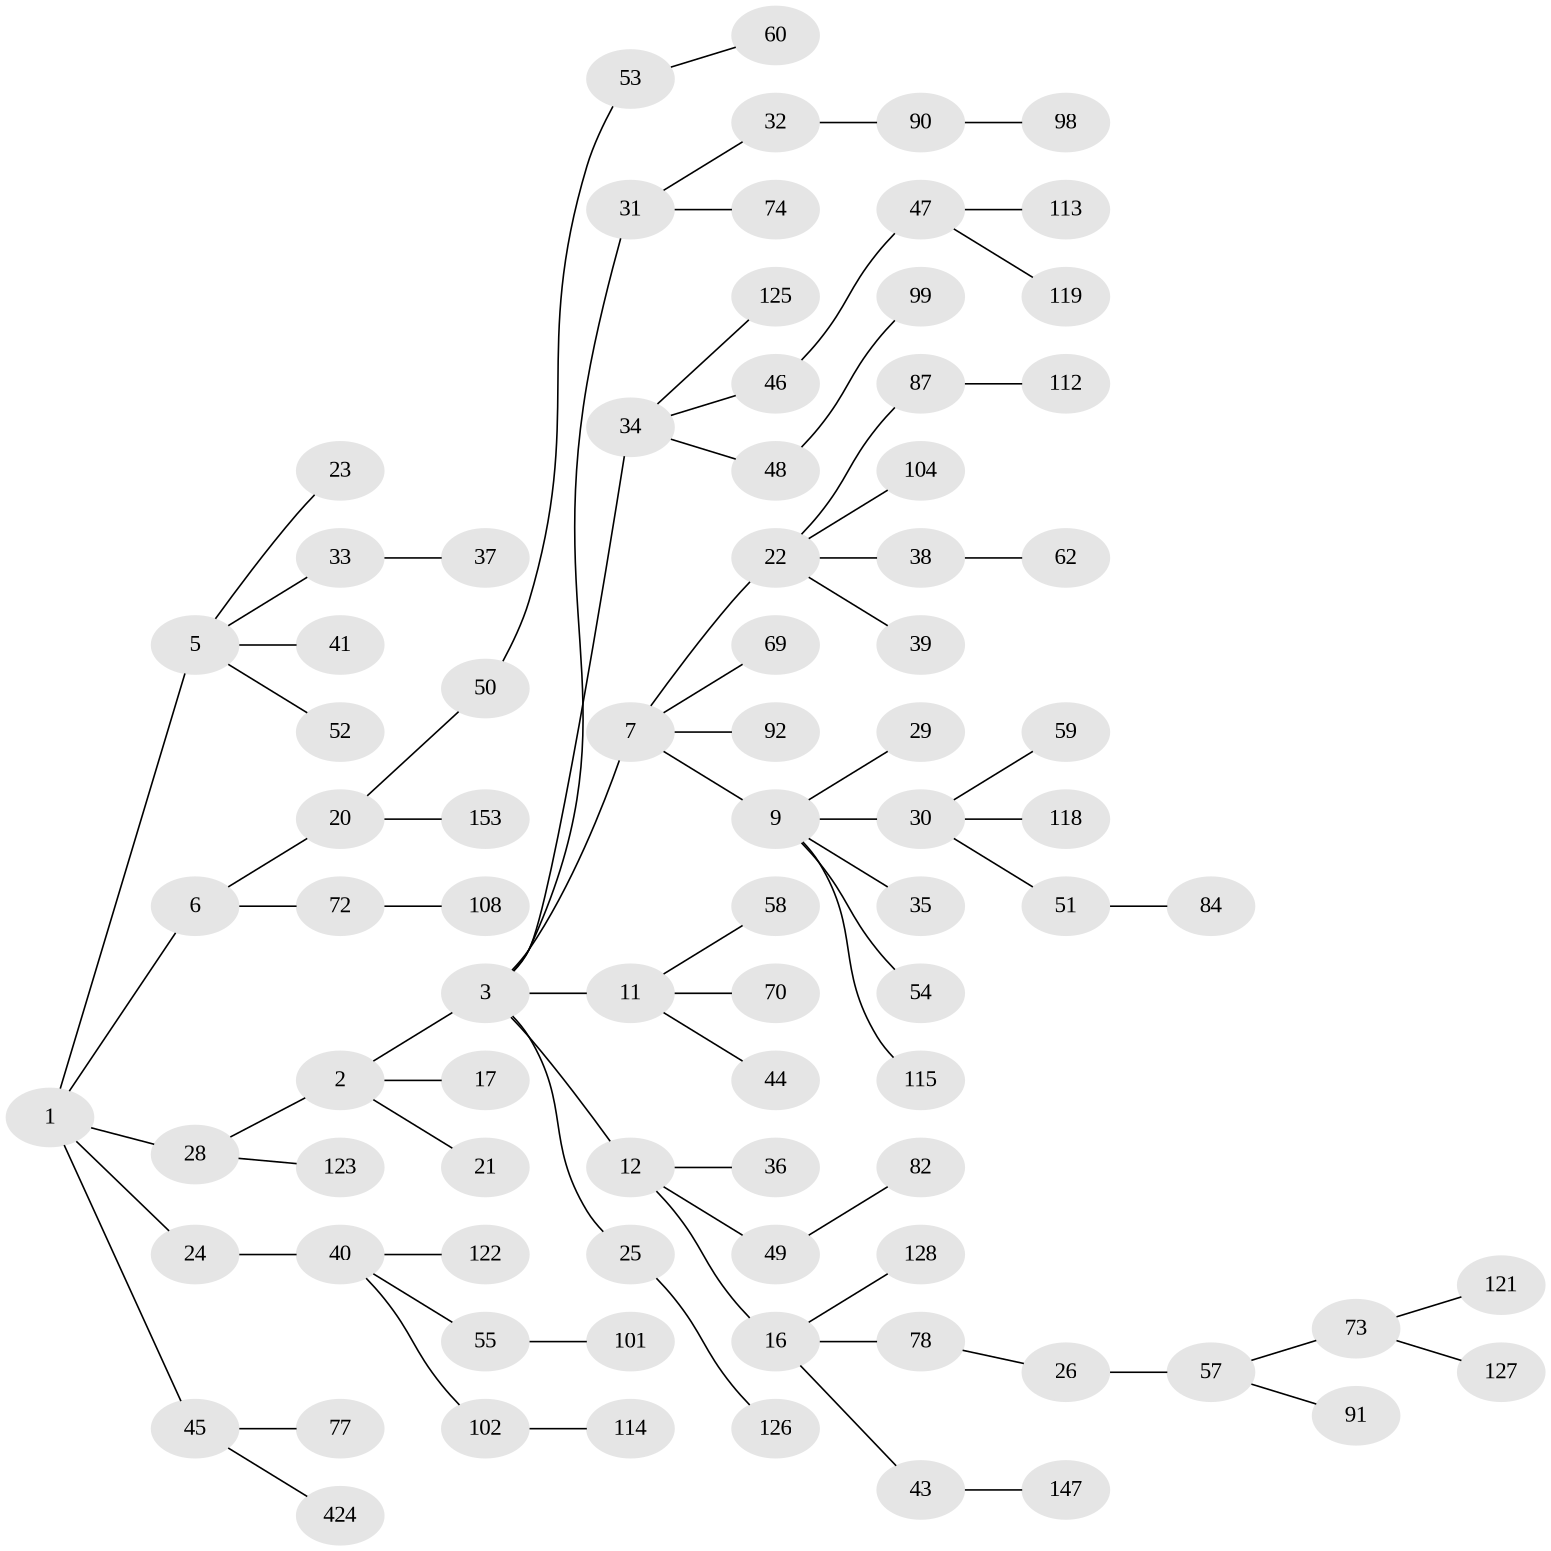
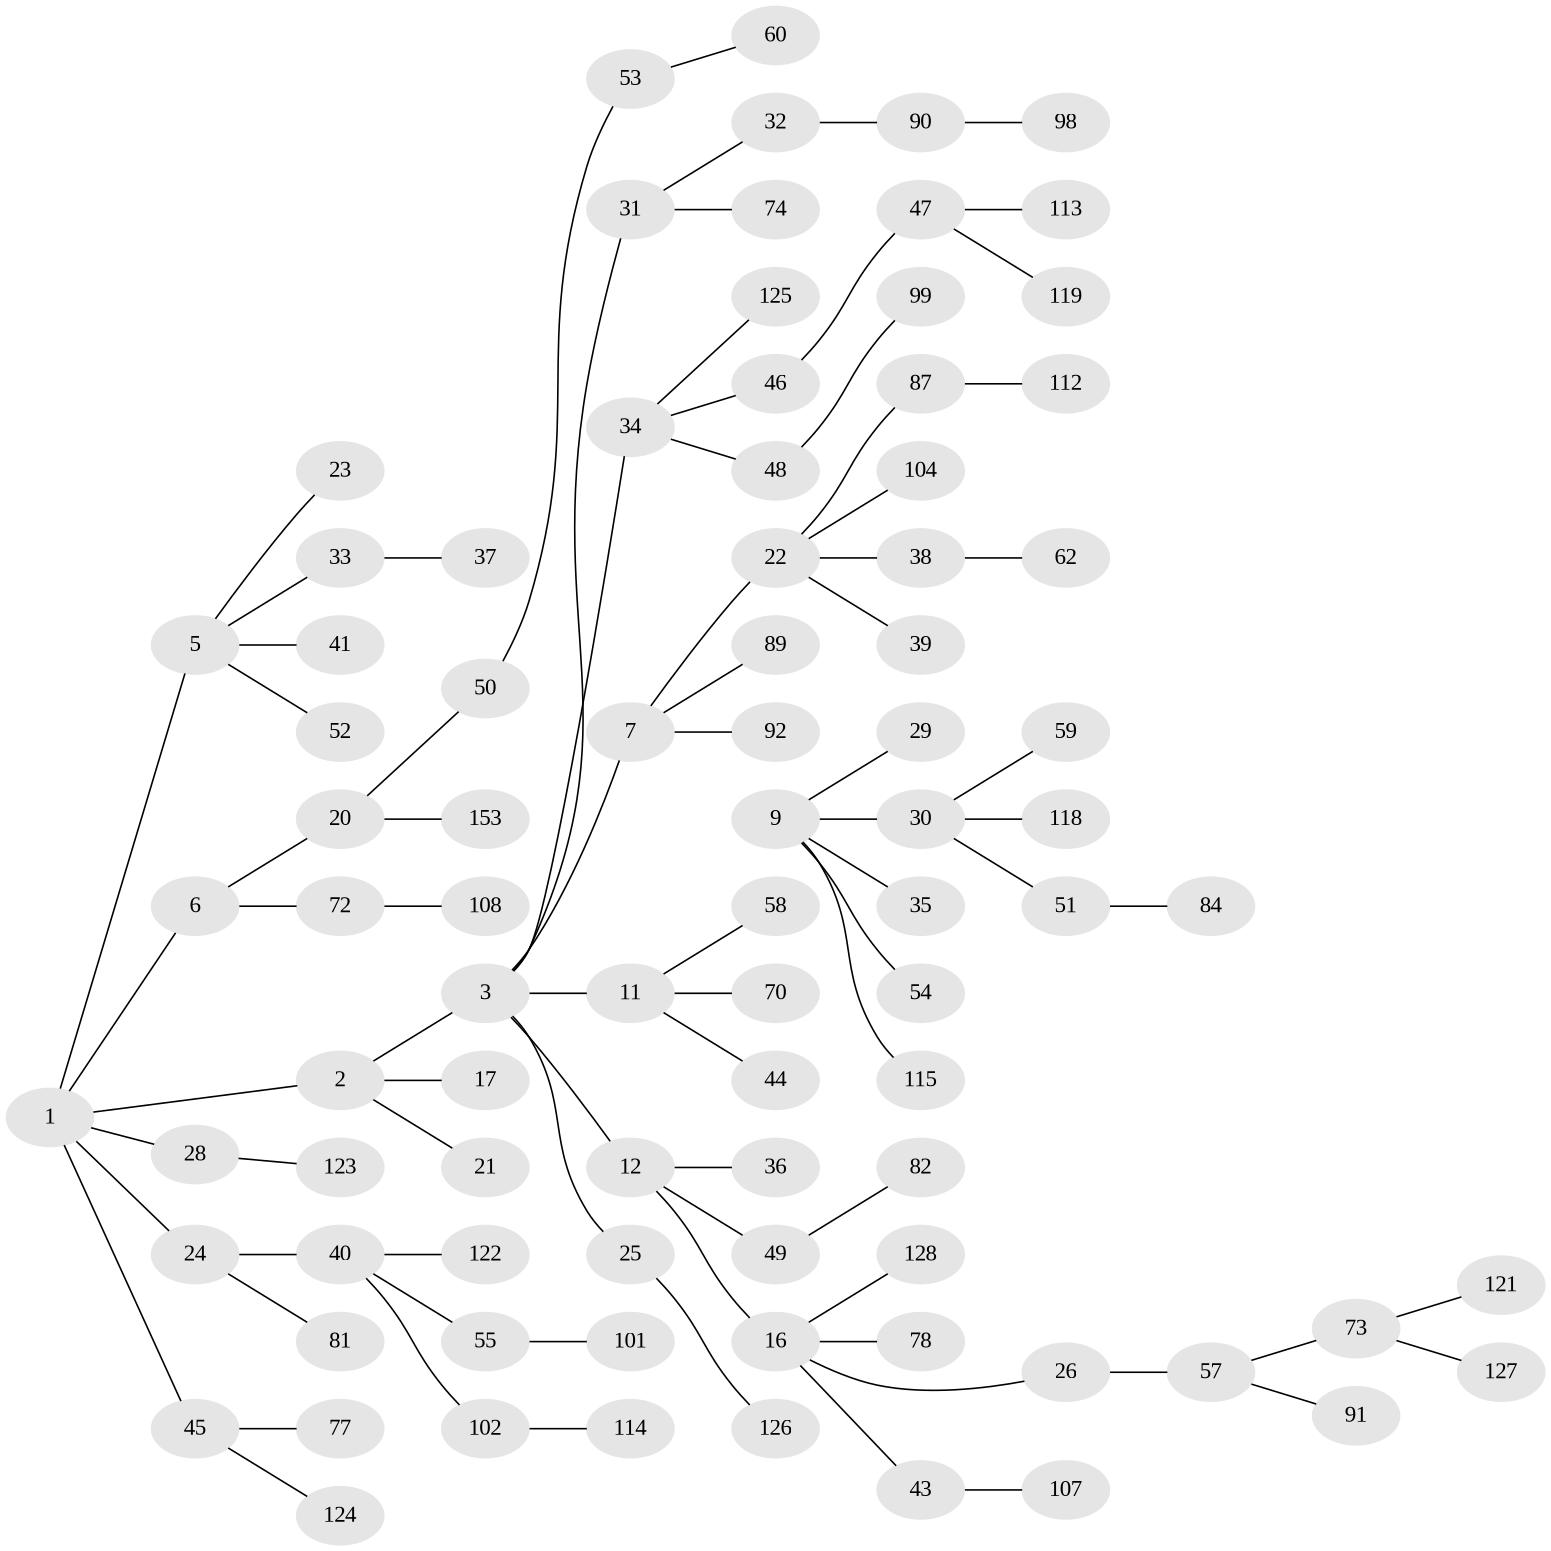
  graph {
    fontname="Liberation Serif"
    rankdir=LR
    node [color=gray90 fontname="Liberation Serif" style=filled]
    edge [fontname="Liberation Serif"]
    1 [super="+10"]
    2 [super="+14"]
    5 [super="+8"]
    6 [super="+15"]
    24
    28 [super="+94"]
    45 [super="+75"]
    3 [super="+4"]
    17
    21
    23 [super="+76"]
    33 [super="+64"]
    41
    52 [super="+69"]
    20 [super="+67"]
    72
    40 [super="+109"]
+   81 [super="+85"]
    123
    77 [super="+83"]
-   124 [label=424]
+   124
    7
    11 [super="+66"]
    12 [super="+18"]
    25 [super="+68"]
    31 [super="+71"]
    34 [super="+42"]
    9 [super="+13"]
    22 [super="+27"]
-   89 [label=69]
+   89
    92
    44
    58
    70
    16 [super="+19"]
    36
    49
    126
    32 [super="+120"]
    74
    46
    48
    125
    37 [super="+111"]
    50 [super="+93"]
    n46 [label=153]
    108
    29 [super="+110"]
    30 [super="+65"]
    35
    54
    115
    38
    39
    87
    104
    51
    59
    118
    26 [super="+80"]
    43 [super="+56"]
    78 [super="+95"]
    128
    82 [super="+86"]
    57 [super="+61"]
-   107 [label=147]
+   107
    53
    62
    112
    55 [super="+100"]
    102 [super="+129"]
    122
    73 [super="+106"]
    91 [super="+105"]
    84 [super="+117"]
    90 [super="+97"]
    98
    47 [super="+96"]
    99 [super="+116"]
    101
    114
    113
    119
    60 [super="+63"]
    121
    127 [super="+130"]
-   28 -- 2
+   1 -- 2
    1 -- 5
    1 -- 6
    1 -- 24
    1 -- 28
    1 -- 45
    2 -- 3
    2 -- 17
    2 -- 21
    5 -- 23
    5 -- 33
    5 -- 41
    5 -- 52
    6 -- 20
    6 -- 72
    24 -- 40
+   24 -- 81
    28 -- 123
    45 -- 77
    45 -- 124
    3 -- 7
    3 -- 11
    3 -- 12
    3 -- 25
    3 -- 31
    3 -- 34
    33 -- 37
    20 -- 50
    20 -- n46
    72 -- 108
    40 -- 55
    40 -- 102
    40 -- 122
-   7 -- 9
    7 -- 22
    7 -- 89
    7 -- 92
    11 -- 44
    11 -- 58
    11 -- 70
    12 -- 16
    12 -- 36
    12 -- 49
    25 -- 126
    31 -- 32
    31 -- 74
    34 -- 46
    34 -- 48
    34 -- 125
    9 -- 29
    9 -- 30
    9 -- 35
    9 -- 54
    9 -- 115
    22 -- 38
    22 -- 39
    22 -- 87
    22 -- 104
-   78 -- 26
+   16 -- 26
    16 -- 43
    16 -- 78
    16 -- 128
    49 -- 82
    32 -- 90
    46 -- 47
    48 -- 99
    50 -- 53
    30 -- 51
    30 -- 59
    30 -- 118
    38 -- 62
    87 -- 112
    51 -- 84
    26 -- 57
    43 -- 107
    57 -- 73
    57 -- 91
    53 -- 60
    55 -- 101
    102 -- 114
    73 -- 121
    73 -- 127
    90 -- 98
    47 -- 113
    47 -- 119
  }
